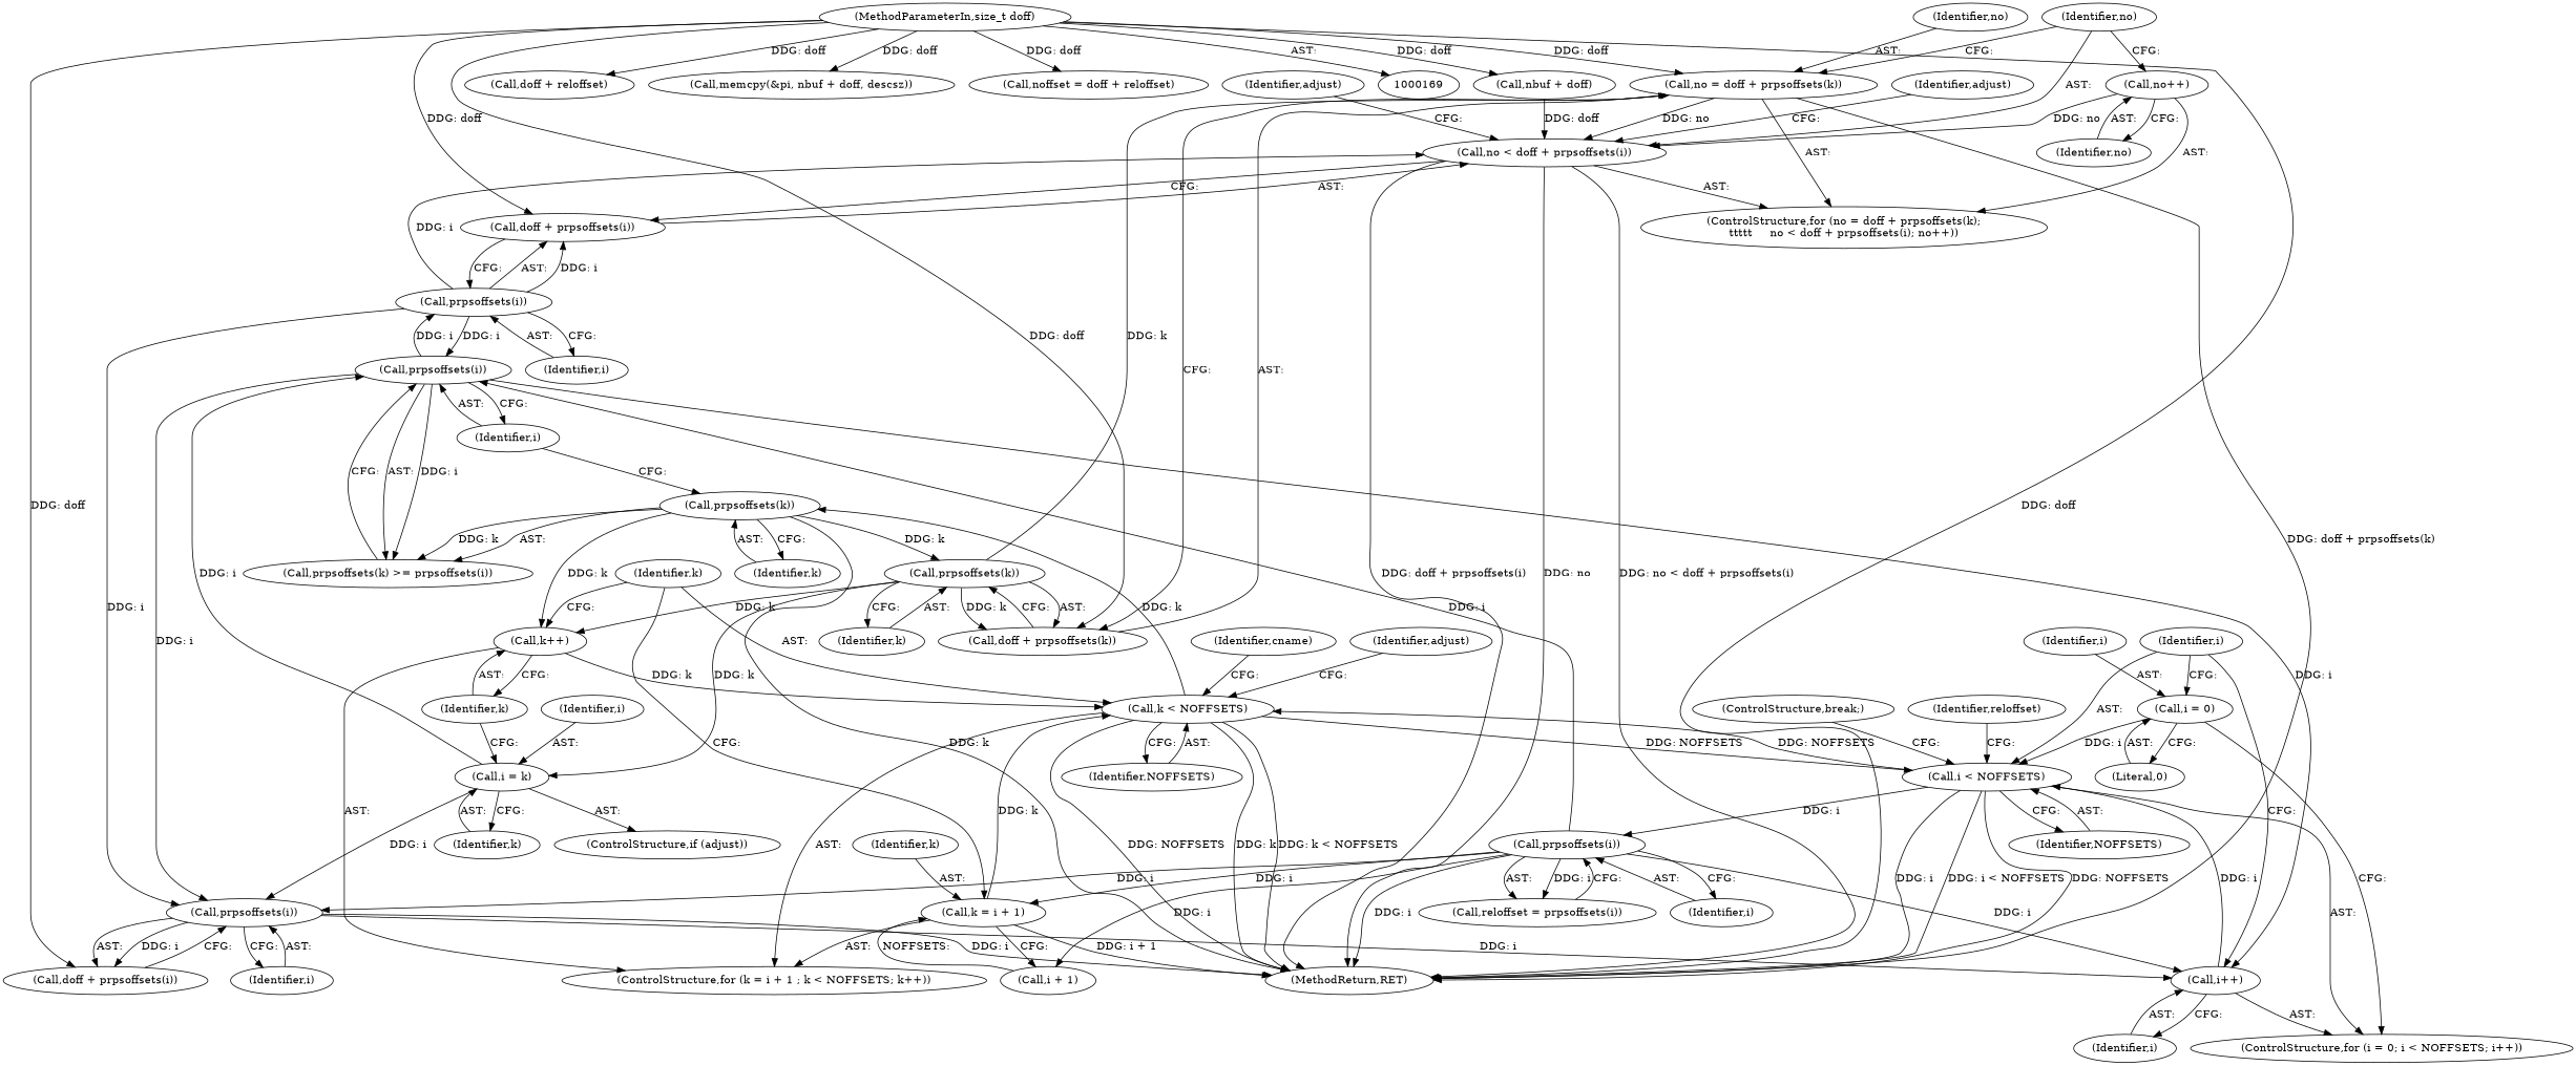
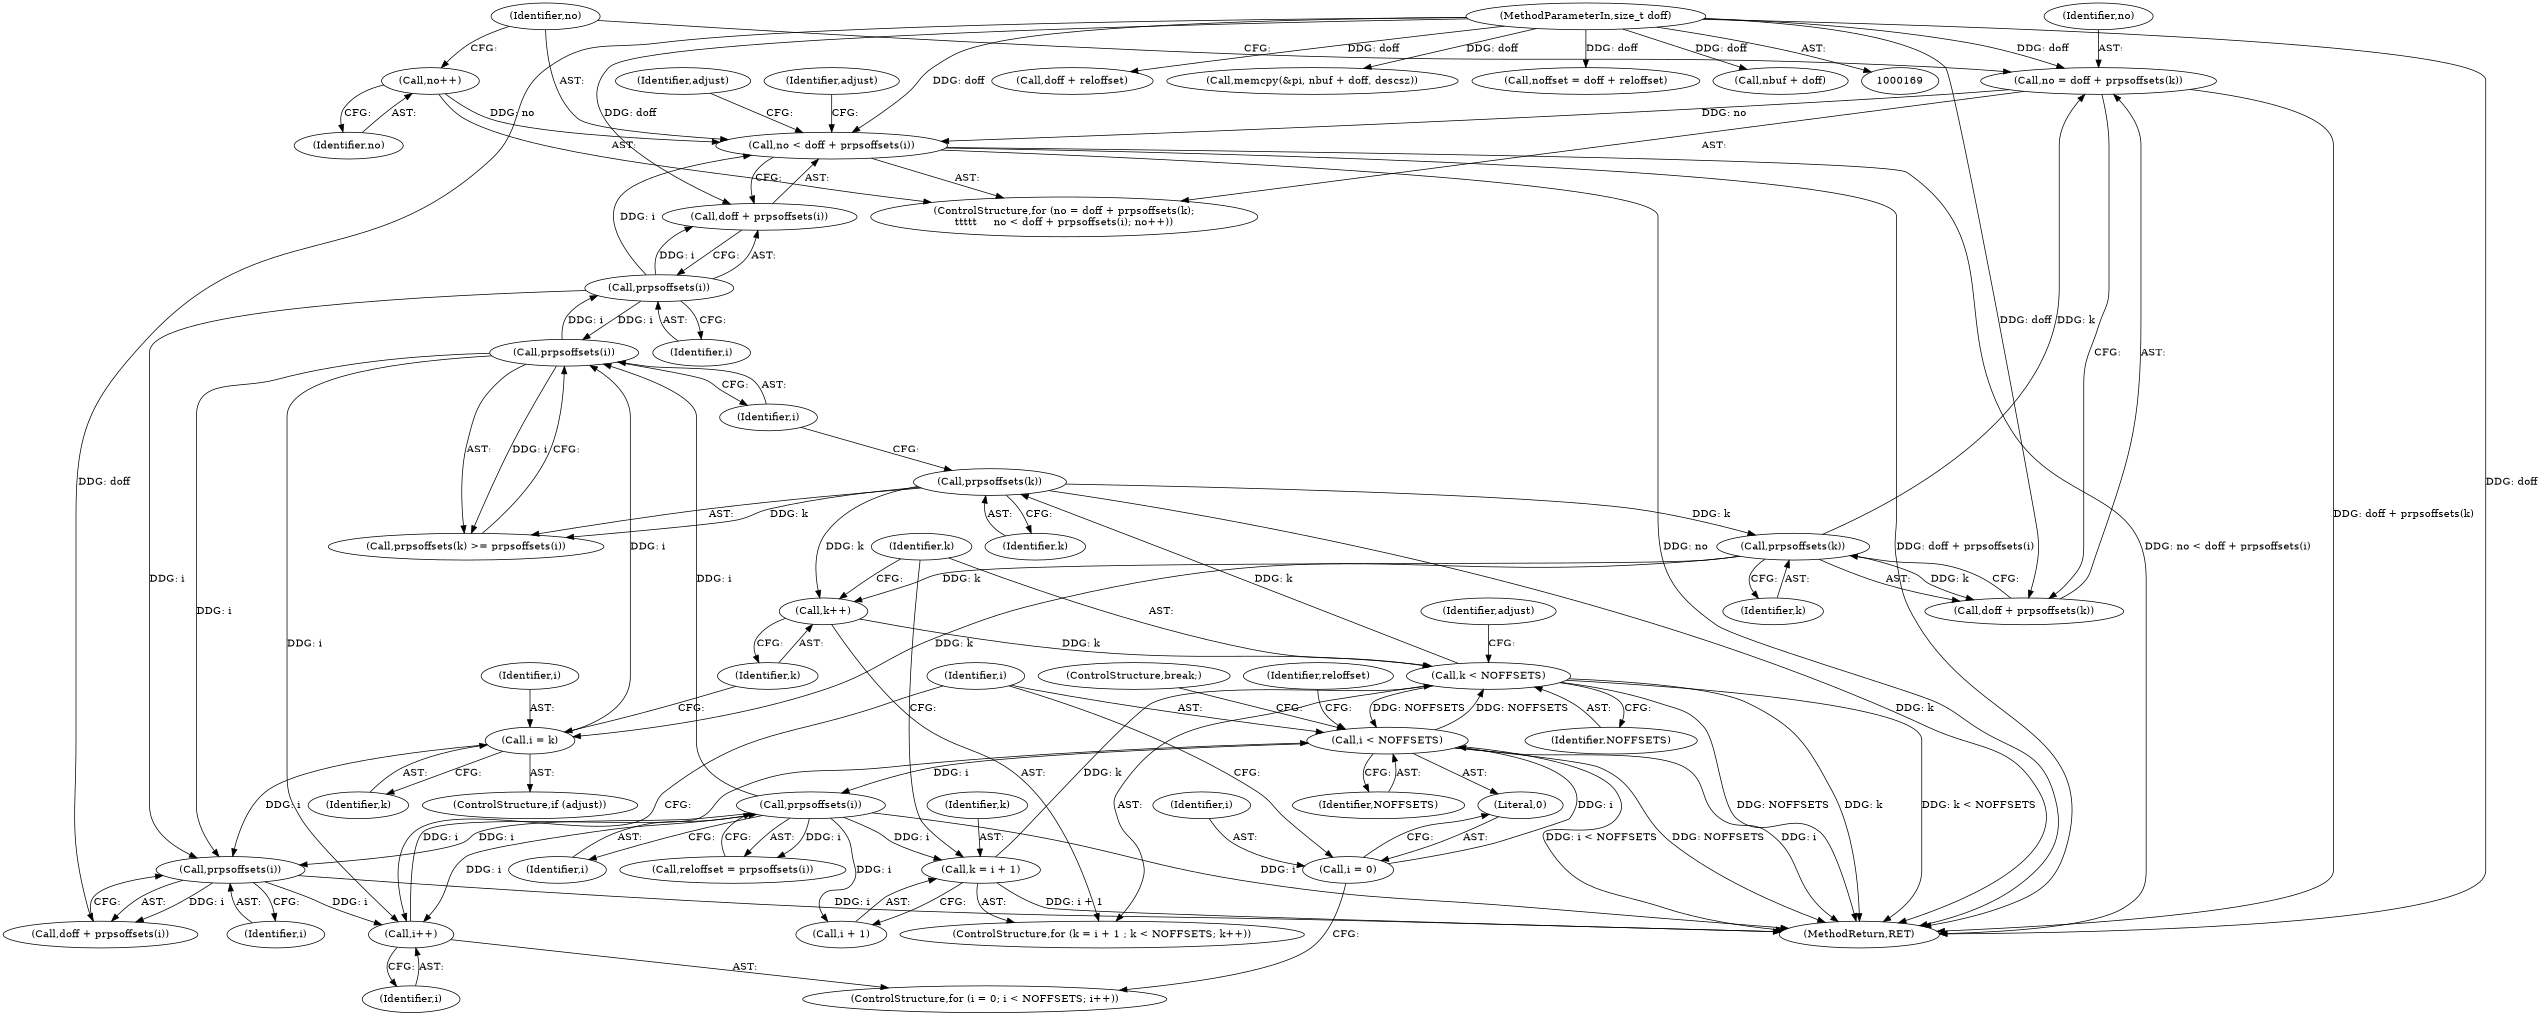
  digraph {
    n1 [label="(Call,no = doff + prpsoffsets(k))"]
    n2 [label="(Call,no < doff + prpsoffsets(i))"]
    n3 [label="(ControlStructure,for (no = doff + prpsoffsets(k);\n\t\t\t\t\t     no < doff + prpsoffsets(i); no++))"]
    n4 [label="(Call,doff + prpsoffsets(k))"]
    n5 [label="(MethodReturn,RET)"]
    n6 [label="(Call,doff + prpsoffsets(i))"]
    n7 [label="(Call,prpsoffsets(k))"]
    n8 [label="(MethodParameterIn,size_t doff)"]
    n9 [label="(Call,doff + reloffset)"]
    n10 [label="(Call,memcpy(&pi, nbuf + doff, descsz))"]
    n11 [label="(Call,noffset = doff + reloffset)"]
    n12 [label="(Call,doff + prpsoffsets(i))"]
    n13 [label="(Call,nbuf + doff)"]
    n14 [label=1000169]
    n15 [label="(Call,prpsoffsets(i))"]
    n16 [label="(Call,prpsoffsets(i))"]
    n17 [label="(Call,k++)"]
    n18 [label="(Call,i = k)"]
    n19 [label="(Identifier,k)"]
    n20 [label="(Call,k < NOFFSETS)"]
    n21 [label="(ControlStructure,for (k = i + 1 ; k < NOFFSETS; k++))"]
    n22 [label="(Identifier,k)"]
    n23 [label="(Call,prpsoffsets(i))"]
    n24 [label="(Identifier,k)"]
    n25 [label="(ControlStructure,if (adjust))"]
    n26 [label="(Call,prpsoffsets(k))"]
    n27 [label="(Call,prpsoffsets(k) >= prpsoffsets(i))"]
    n28 [label="(Identifier,k)"]
    n29 [label="(Call,i < NOFFSETS)"]
    n30 [label="(Identifier,NOFFSETS)"]
    n31 [label="(Call,prpsoffsets(i))"]
    n32 [label="(Identifier,NOFFSETS)"]
    n33 [label="(ControlStructure,for (i = 0; i < NOFFSETS; i++))"]
    n34 [label="(Call,k = i + 1)"]
    n35 [label="(Call,i + 1)"]
    n36 [label="(Call,i++)"]
    n37 [label="(Call,reloffset = prpsoffsets(i))"]
    n38 [label="(Identifier,i)"]
    n39 [label="(Identifier,i)"]
    n40 [label="(Identifier,i)"]
    n41 [label="(Identifier,i)"]
    n42 [label="(Identifier,i)"]
    n43 [label="(Call,i = 0)"]
    n44 [label="(Literal,0)"]
    n45 [label="(Call,no++)"]
    n46 [label="(Identifier,no)"]
-   n47 [label="(Identifier,cname)"]
    n48 [label="(Identifier,k)"]
    n49 [label="(Identifier,adjust)"]
    n50 [label="(Identifier,adjust)"]
    n51 [label="(Identifier,reloffset)"]
    n52 [label="(Identifier,i)"]
    n53 [label="(ControlStructure,break;)"]
    n54 [label="(Identifier,adjust)"]
    n55 [label="(Identifier,no)"]
    n56 [label="(Identifier,k)"]
    n57 [label="(Identifier,i)"]
    n58 [label="(Identifier,i)"]
    n59 [label="(Identifier,no)"]
    n1 -> n2 [label="DDG: no"]
    n1 -> n3 [label="AST: "]
    n1 -> n4 [label="CFG: "]
    n1 -> n5 [label="DDG: doff + prpsoffsets(k)"]
    n2 -> n3 [label="AST: "]
    n2 -> n5 [label="DDG: no < doff + prpsoffsets(i)"]
    n2 -> n5 [label="DDG: no"]
    n2 -> n5 [label="DDG: doff + prpsoffsets(i)"]
    n2 -> n6 [label="CFG: "]
    n4 -> n1 [label="AST: "]
    n4 -> n7 [label="CFG: "]
    n6 -> n2 [label="AST: "]
    n6 -> n15 [label="CFG: "]
    n7 -> n1 [label="DDG: k"]
    n7 -> n4 [label="AST: "]
    n7 -> n4 [label="DDG: k"]
    n7 -> n17 [label="DDG: k"]
    n7 -> n18 [label="DDG: k"]
    n7 -> n19 [label="CFG: "]
    n8 -> n1 [label="DDG: doff"]
-   n13 -> n2 [label="DDG: doff"]
+   n8 -> n2 [label="DDG: doff"]
    n8 -> n4 [label="DDG: doff"]
    n8 -> n5 [label="DDG: doff"]
    n8 -> n6 [label="DDG: doff"]
    n8 -> n9 [label="DDG: doff"]
    n8 -> n10 [label="DDG: doff"]
    n8 -> n11 [label="DDG: doff"]
    n8 -> n12 [label="DDG: doff"]
    n8 -> n13 [label="DDG: doff"]
    n8 -> n14 [label="AST: "]
    n12 -> n16 [label="CFG: "]
    n15 -> n2 [label="DDG: i"]
    n15 -> n6 [label="AST: "]
    n15 -> n6 [label="DDG: i"]
    n15 -> n16 [label="DDG: i"]
    n15 -> n23 [label="DDG: i"]
    n15 -> n42 [label="CFG: "]
    n16 -> n5 [label="DDG: i"]
    n16 -> n12 [label="AST: "]
    n16 -> n12 [label="DDG: i"]
    n16 -> n36 [label="DDG: i"]
    n16 -> n40 [label="CFG: "]
    n17 -> n20 [label="DDG: k"]
    n17 -> n21 [label="AST: "]
    n17 -> n22 [label="CFG: "]
    n18 -> n16 [label="DDG: i"]
    n18 -> n23 [label="DDG: i"]
    n18 -> n24 [label="CFG: "]
    n18 -> n25 [label="AST: "]
    n19 -> n7 [label="AST: "]
    n20 -> n5 [label="DDG: k"]
    n20 -> n5 [label="DDG: k < NOFFSETS"]
    n20 -> n5 [label="DDG: NOFFSETS"]
    n20 -> n21 [label="AST: "]
    n20 -> n26 [label="DDG: k"]
    n20 -> n29 [label="DDG: NOFFSETS"]
    n20 -> n30 [label="CFG: "]
    n22 -> n17 [label="AST: "]
    n22 -> n18 [label="CFG: "]
    n23 -> n15 [label="DDG: i"]
    n23 -> n16 [label="DDG: i"]
    n23 -> n27 [label="AST: "]
    n23 -> n27 [label="DDG: i"]
    n23 -> n36 [label="DDG: i"]
    n23 -> n41 [label="CFG: "]
    n24 -> n18 [label="AST: "]
    n26 -> n5 [label="DDG: k"]
    n26 -> n7 [label="DDG: k"]
    n26 -> n17 [label="DDG: k"]
    n26 -> n27 [label="AST: "]
    n26 -> n27 [label="DDG: k"]
    n26 -> n28 [label="CFG: "]
    n27 -> n23 [label="CFG: "]
    n28 -> n26 [label="AST: "]
    n29 -> n5 [label="DDG: i"]
    n29 -> n5 [label="DDG: i < NOFFSETS"]
    n29 -> n5 [label="DDG: NOFFSETS"]
    n29 -> n20 [label="DDG: NOFFSETS"]
    n29 -> n31 [label="DDG: i"]
    n29 -> n32 [label="CFG: "]
-   n29 -> n33 [label="AST: "]
+   n29 -> n44 [label="AST: "]
    n30 -> n20 [label="AST: "]
    n31 -> n5 [label="DDG: i"]
    n31 -> n16 [label="DDG: i"]
    n31 -> n23 [label="DDG: i"]
    n31 -> n34 [label="DDG: i"]
    n31 -> n35 [label="DDG: i"]
    n31 -> n36 [label="DDG: i"]
    n31 -> n37 [label="AST: "]
    n31 -> n37 [label="DDG: i"]
    n31 -> n38 [label="CFG: "]
    n32 -> n29 [label="AST: "]
    n34 -> n5 [label="DDG: i + 1"]
    n34 -> n20 [label="DDG: k"]
    n34 -> n21 [label="AST: "]
    n34 -> n35 [label="CFG: "]
-   n35 -> n34 [label="NOFFSETS: "]
+   n35 -> n34 [label="AST: "]
    n36 -> n29 [label="DDG: i"]
    n36 -> n33 [label="AST: "]
    n36 -> n39 [label="CFG: "]
    n37 -> n31 [label="CFG: "]
    n38 -> n31 [label="AST: "]
    n39 -> n36 [label="AST: "]
    n40 -> n16 [label="AST: "]
    n41 -> n23 [label="AST: "]
    n41 -> n26 [label="CFG: "]
    n42 -> n15 [label="AST: "]
    n43 -> n29 [label="DDG: i"]
    n43 -> n33 [label="CFG: "]
    n43 -> n44 [label="CFG: "]
    n44 -> n43 [label="AST: "]
    n45 -> n2 [label="DDG: no"]
    n45 -> n3 [label="AST: "]
    n45 -> n46 [label="CFG: "]
    n46 -> n45 [label="AST: "]
-   n47 -> n20 [label="CFG: "]
    n48 -> n34 [label="AST: "]
    n49 -> n2 [label="CFG: "]
    n50 -> n20 [label="CFG: "]
    n51 -> n29 [label="CFG: "]
    n52 -> n29 [label="AST: "]
    n52 -> n36 [label="CFG: "]
    n52 -> n43 [label="CFG: "]
    n53 -> n29 [label="CFG: "]
    n54 -> n2 [label="CFG: "]
    n55 -> n1 [label="CFG: "]
    n55 -> n2 [label="AST: "]
    n55 -> n45 [label="CFG: "]
    n56 -> n17 [label="CFG: "]
    n56 -> n20 [label="AST: "]
    n56 -> n34 [label="CFG: "]
    n57 -> n18 [label="AST: "]
    n58 -> n43 [label="AST: "]
    n59 -> n1 [label="AST: "]
  }
